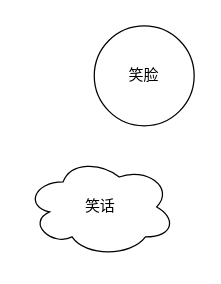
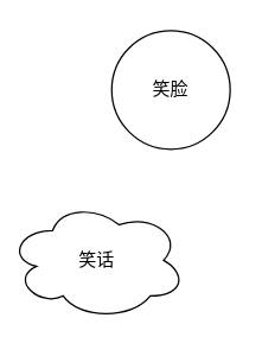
  <mxCell id="0" />
  <mxCell id="1" parent="0" />
  <mxCell id="2" value="笑脸" style="ellipse;whiteSpace=wrap;html=1;aspect=fixed;" vertex="1" parent="1"><mxGeometry x="75" y="20" width="80" height="80" as="geometry" /></mxCell>
- <mxCell id="3" value="笑话" style="ellipse;shape=cloud;whiteSpace=wrap;html=1;" vertex="1" parent="1"><mxGeometry x="20" y="125" width="120" height="80" as="geometry" /></mxCell>
+ <mxCell id="3" value="笑话" style="ellipse;shape=cloud;whiteSpace=wrap;html=1;" vertex="1" parent="1"><mxGeometry x="5" y="135" width="120" height="80" as="geometry" /></mxCell>
